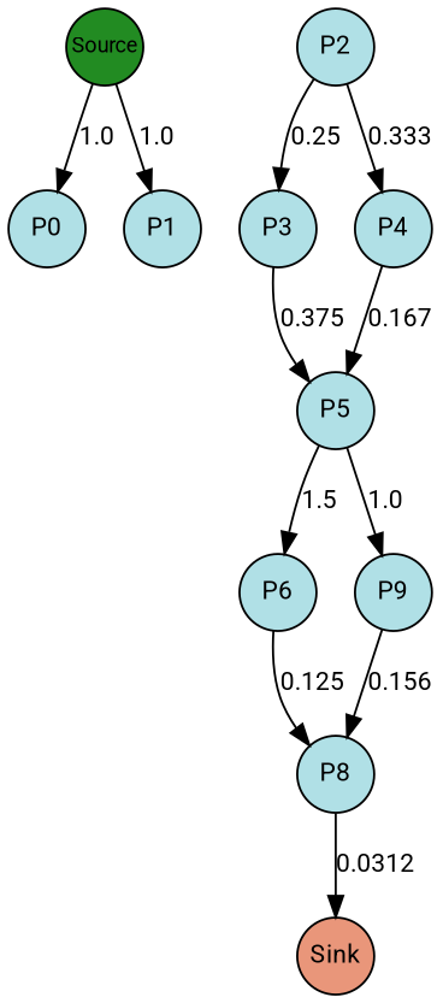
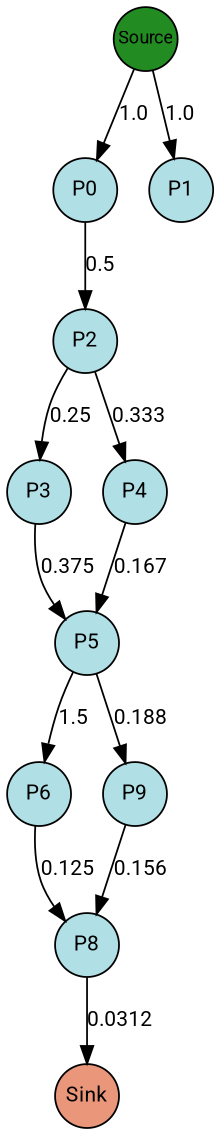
  digraph {
    fontname=Roboto
    rankdir=TB
    splines=true
    node [fillcolor=powderblue fixedsize=true fontcolor=black fontname=Roboto fontsize=12 margin=0 shape=circle style=filled]
    edge [fontcolor=black fontname=Roboto fontsize=12 margin=0]
    n1 [fillcolor=forestgreen fontsize=10 label=Source width=0.5]
    n2 [label=P0 width=0.5]
    n3 [label=P1 width=0.5]
    n4 [label=P2 width=0.5]
    n5 [label=P3 width=0.5]
    n6 [label=P4 width=0.5]
    n7 [label=P5 width=0.5]
    n8 [label=P6 width=0.5]
    n9 [label=P9 width=0.5]
    n10 [label=P8 width=0.5]
    n11 [fillcolor=darksalmon label=Sink width=0.5]
    subgraph sub_1 {
      rank=same
      n1
    }
    subgraph sub_2 {
      rank=same
      n2
      n3
    }
    subgraph sub_3 {
      rank=same
      n4
    }
    subgraph sub_4 {
      rank=same
      n5
      n6
    }
    subgraph sub_5 {
      rank=same
      n7
    }
    subgraph sub_6 {
      rank=same
      n8
      n9
    }
    subgraph sub_7 {
      rank=same
      n10
    }
    subgraph sub_8 {
      rank=same
      n11
    }
    n1 -> n2 [label=1.0]
    n1 -> n3 [label=1.0]
+   n2 -> n4 [label=0.5]
    n4 -> n5 [label=0.25]
    n4 -> n6 [label=0.333]
    n5 -> n7 [label=0.375]
    n6 -> n7 [label=0.167]
    n7 -> n8 [label=1.5]
-   n7 -> n9 [label=1.0]
+   n7 -> n9 [label=0.188]
    n8 -> n10 [label=0.125]
    n9 -> n10 [label=0.156]
    n10 -> n11 [label=0.0312]
  }
